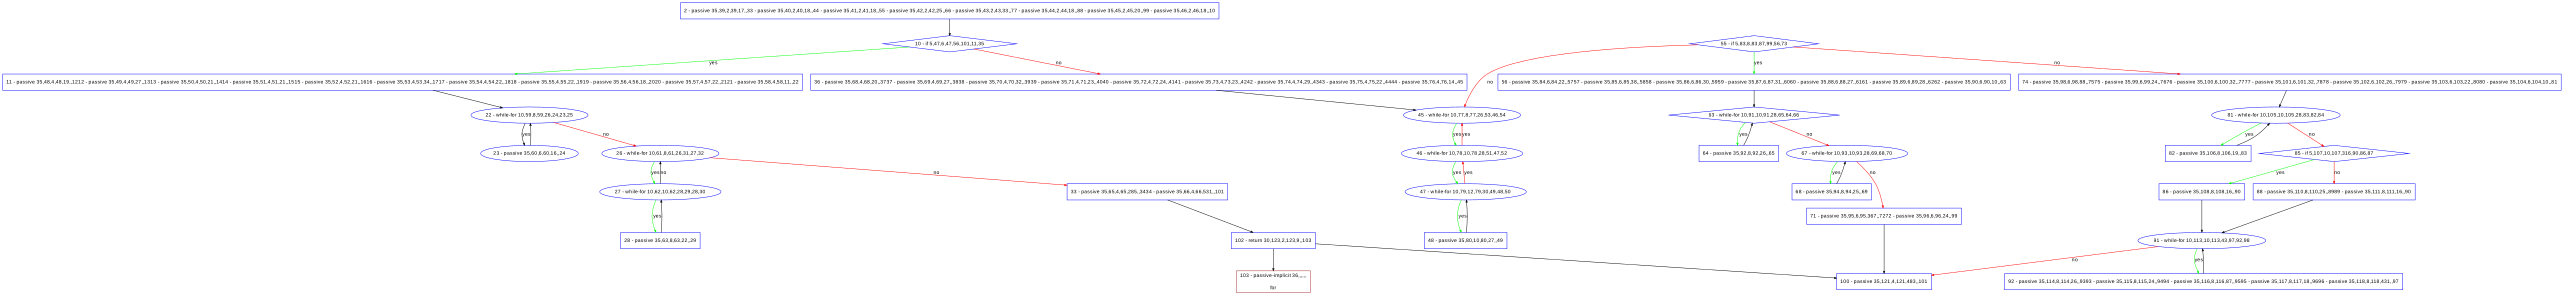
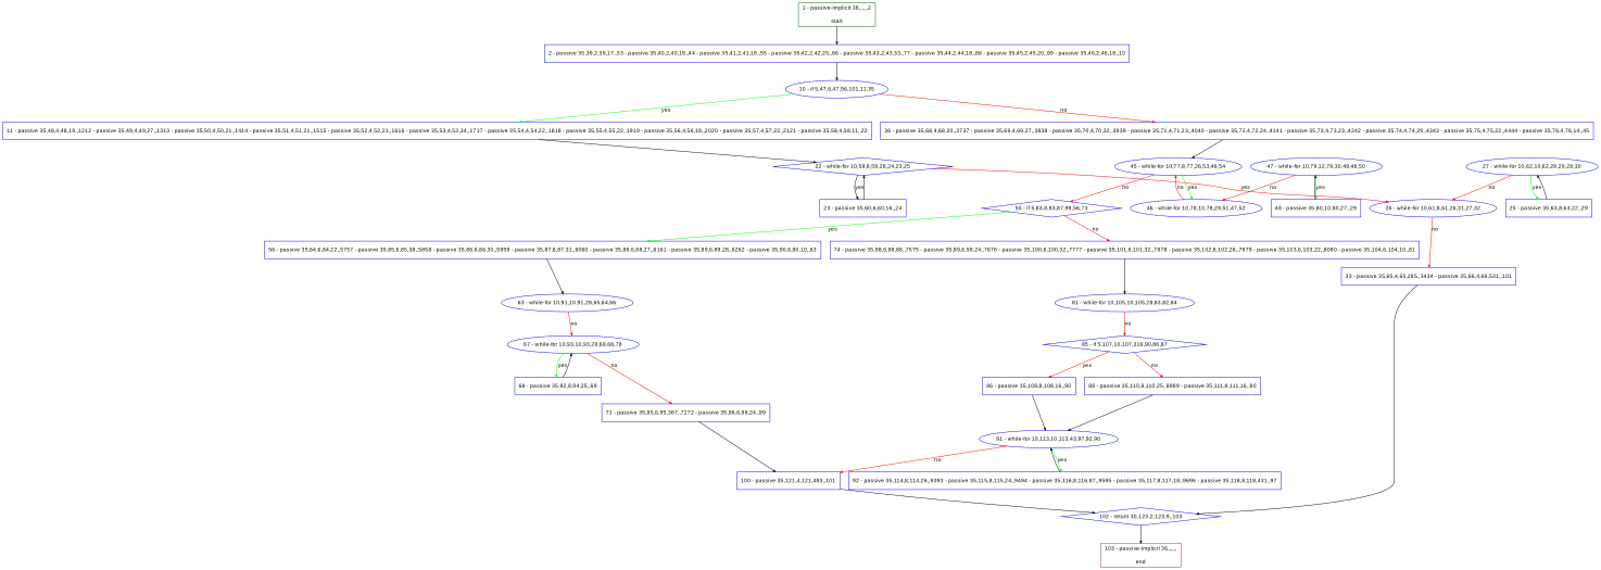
  digraph {
    bgcolor=white
    compound=true
    fillcolor="#FFFFCC"
    fontname=Arial
    fontsize=12
    pack=true
    packmode=clust
    style="rounded,filled"
    node [color="#0000ff" compound=true fillcolor="#ffffff" fixedsize=false fontname=Arial fontsize=12 node_initialized=no shape=box style=filled]
    edge [arrowhead=normal arrowsize=0.5 arrowtail=none color="#000000" compound=true dir=forward fontcolor=black fontname=Arial fontsize=12]
    n1 [label="2 - passive 35,39,2,39,17,,33 - passive 35,40,2,40,18,,44 - passive 35,41,2,41,18,,55 - passive 35,42,2,42,25,,66 - passive 35,43,2,43,33,,77 - passive 35,44,2,44,18,,88 - passive 35,45,2,45,20,,99 - passive 35,46,2,46,18,,10"]
-   n2 [label="10 - if 5,47,6,47,56,101,11,35" shape=diamond]
+   n2 [label="10 - if 5,47,6,47,56,101,11,35" shape=ellipse]
    n3 [label="11 - passive 35,48,4,48,19,,1212 - passive 35,49,4,49,27,,1313 - passive 35,50,4,50,21,,1414 - passive 35,51,4,51,21,,1515 - passive 35,52,4,52,21,,1616 - passive 35,53,4,53,34,,1717 - passive 35,54,4,54,22,,1818 - passive 35,55,4,55,22,,1919 - passive 35,56,4,56,18,,2020 - passive 35,57,4,57,22,,2121 - passive 35,58,4,58,11,,22"]
    n4 [label="36 - passive 35,68,4,68,20,,3737 - passive 35,69,4,69,27,,3838 - passive 35,70,4,70,32,,3939 - passive 35,71,4,71,23,,4040 - passive 35,72,4,72,24,,4141 - passive 35,73,4,73,23,,4242 - passive 35,74,4,74,29,,4343 - passive 35,75,4,75,22,,4444 - passive 35,76,4,76,14,,45"]
-   n6 [label="22 - while-for 10,59,8,59,26,24,23,25" shape=oval]
+   n5 [color="#006400" label="1 - passive-implicit 36,,,,,,2\n\nstart"]
+   n6 [label="22 - while-for 10,59,8,59,26,24,23,25" shape=diamond]
    n7 [label="45 - while-for 10,77,8,77,26,53,46,54" shape=oval]
-   n8 [label="23 - passive 35,60,6,60,16,,24" shape=ellipse]
+   n8 [label="23 - passive 35,60,6,60,16,,24"]
    n9 [label="26 - while-for 10,61,8,61,26,31,27,32" shape=oval]
    n10 [label="46 - while-for 10,78,10,78,28,51,47,52" shape=oval]
    n11 [label="55 - if 5,83,8,83,87,99,56,73" shape=diamond]
    n12 [label="27 - while-for 10,62,10,62,28,29,28,30" shape=oval]
    n13 [label="33 - passive 35,65,4,65,285,,3434 - passive 35,66,4,66,531,,101"]
-   n14 [label="28 - passive 35,63,8,63,22,,29"]
-   n15 [label="102 - return 30,123,2,123,9,,103"]
-   n16 [color="#a52a2a" label="103 - passive-implicit 36,,,,,,\n\nfor"]
+   n14 [label="25 - passive 35,63,8,63,22,,29"]
+   n15 [label="102 - return 30,123,2,123,9,,103" shape=diamond]
+   n16 [color="#a52a2a" label="103 - passive-implicit 36,,,,,,\n\nend"]
    n17 [label="47 - while-for 10,79,12,79,30,49,48,50" shape=oval]
    n18 [label="56 - passive 35,84,6,84,22,,5757 - passive 35,85,6,85,38,,5858 - passive 35,86,6,86,30,,5959 - passive 35,87,6,87,31,,6060 - passive 35,88,6,88,27,,6161 - passive 35,89,6,89,28,,6262 - passive 35,90,6,90,10,,63"]
    n19 [label="74 - passive 35,98,6,98,88,,7575 - passive 35,99,6,99,24,,7676 - passive 35,100,6,100,32,,7777 - passive 35,101,6,101,32,,7878 - passive 35,102,6,102,26,,7979 - passive 35,103,6,103,22,,8080 - passive 35,104,6,104,10,,81"]
-   n20 [label="48 - passive 35,80,10,80,27,,49"]
-   n21 [label="63 - while-for 10,91,10,91,28,65,64,66" shape=diamond]
+   n20 [label="48 - passive 35,80,10,80,27,,29"]
+   n21 [label="63 - while-for 10,91,10,91,28,65,64,66" shape=oval]
    n22 [label="81 - while-for 10,105,10,105,28,83,82,84" shape=oval]
-   n23 [label="64 - passive 35,92,8,92,26,,65"]
-   n24 [label="67 - while-for 10,93,10,93,28,69,68,70" shape=oval]
-   n25 [label="82 - passive 35,106,8,106,19,,83"]
+   n24 [label="67 - while-for 10,93,10,93,28,69,68,78" shape=oval]
    n26 [label="85 - if 5,107,10,107,316,90,86,87" shape=diamond]
-   n27 [label="68 - passive 35,94,8,94,25,,69"]
+   n27 [label="68 - passive 35,92,8,94,25,,69"]
    n28 [label="71 - passive 35,95,6,95,367,,7272 - passive 35,96,6,96,24,,99"]
    n29 [label="100 - passive 35,121,4,121,483,,101"]
    n30 [label="86 - passive 35,108,8,108,16,,90"]
    n31 [label="88 - passive 35,110,8,110,25,,8989 - passive 35,111,8,111,16,,90"]
-   n32 [label="91 - while-for 10,113,10,113,43,97,92,98" shape=oval]
+   n32 [label="91 - while-for 10,113,10,113,43,97,92,90" shape=oval]
    n33 [label="92 - passive 35,114,8,114,26,,9393 - passive 35,115,8,115,24,,9494 - passive 35,116,8,116,87,,9595 - passive 35,117,8,117,18,,9696 - passive 35,118,8,118,431,,97"]
    n1 -> n2
    n2 -> n3 [color="#00ff00" label=yes]
    n2 -> n4 [color="#ff0000" label=no]
    n3 -> n6
    n4 -> n7
+   n5 -> n1
    n6 -> n8 [label=yes]
-   n6 -> n9 [color="#ff0000" label=no]
+   n6 -> n9 [color="#ff0000" label=yes]
    n7 -> n10 [color="#00ff00" label=yes]
-   n11 -> n7 [color="#ff0000" label=no]
+   n7 -> n11 [color="#ff0000" label=no]
    n8 -> n6
-   n9 -> n12 [color="#00ff00" label=yes]
    n9 -> n13 [color="#ff0000" label=no]
-   n10 -> n7 [color="#ff0000" label=yes]
-   n10 -> n17 [color="#00ff00" label=yes]
+   n10 -> n7 [color="#ff0000" label=no]
    n11 -> n18 [color="#00ff00" label=yes]
    n11 -> n19 [color="#ff0000" label=no]
-   n12 -> n9 [label=no]
+   n12 -> n9 [color="#ff0000" label=no]
    n12 -> n14 [color="#00ff00" label=yes]
    n13 -> n15
    n14 -> n12
    n15 -> n16
-   n17 -> n10 [color="#ff0000" label=yes]
+   n17 -> n10 [color="#ff0000" label=no]
    n17 -> n20 [color="#00ff00" label=yes]
    n18 -> n21
    n19 -> n22
    n20 -> n17
-   n21 -> n23 [color="#00ff00" label=yes]
    n21 -> n24 [color="#ff0000" label=no]
-   n22 -> n25 [color="#00ff00" label=yes]
    n22 -> n26 [color="#ff0000" label=no]
-   n23 -> n21
    n24 -> n27 [color="#00ff00" label=yes]
    n24 -> n28 [color="#ff0000" label=no]
-   n25 -> n22
-   n26 -> n30 [color="#00ff00" label=yes]
+   n26 -> n30 [color="#ff0000" label=yes]
    n26 -> n31 [color="#ff0000" label=no]
    n27 -> n24
    n28 -> n29
-   n15 -> n29
+   n29 -> n15
    n30 -> n32
    n31 -> n32
    n32 -> n29 [color="#ff0000" label=no]
    n32 -> n33 [color="#00ff00" label=yes]
    n33 -> n32
  }
